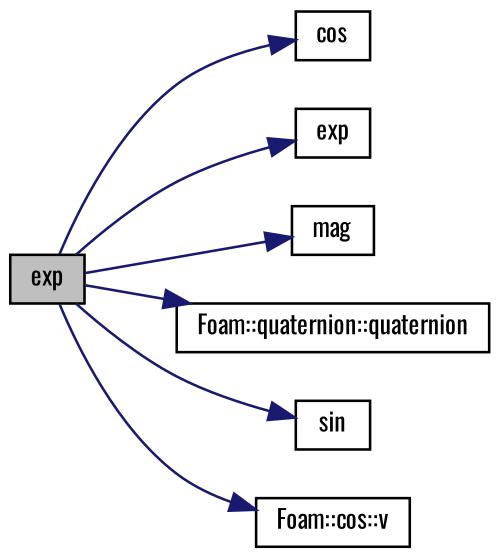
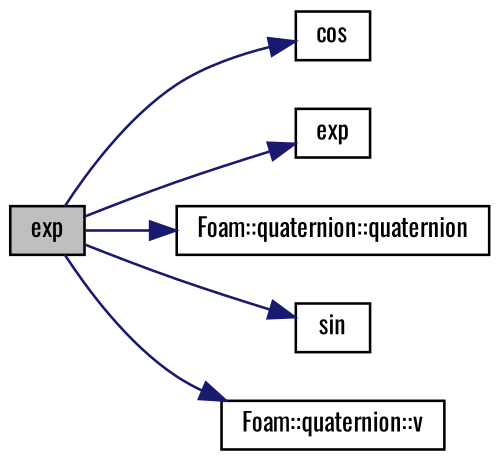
  digraph {
    fontname=Oswald
    rankdir=LR
    node [color=black fontname=Oswald fontsize=10 shape=record]
    edge [color=midnightblue fontname=Oswald fontsize=10 labelfontname=FreeSans labelfontsize=10 style=solid]
    n1 [fillcolor=grey75 fontcolor=black height=0.2 label=exp style=filled width=0.4]
    n2 [height=0.2 label=cos width=0.4]
    n3 [height=0.2 label=exp width=0.4]
-   n4 [height=0.2 label=mag width=0.4]
    n5 [height=0.2 label="Foam::quaternion::quaternion" width=0.4]
    n6 [height=0.2 label=sin width=0.4]
-   n7 [height=0.2 label="Foam::cos::v" width=0.4]
+   n7 [height=0.2 label="Foam::quaternion::v" width=0.4]
    n1 -> n2
    n1 -> n3
-   n1 -> n4
    n1 -> n5
    n1 -> n6
    n1 -> n7
  }
